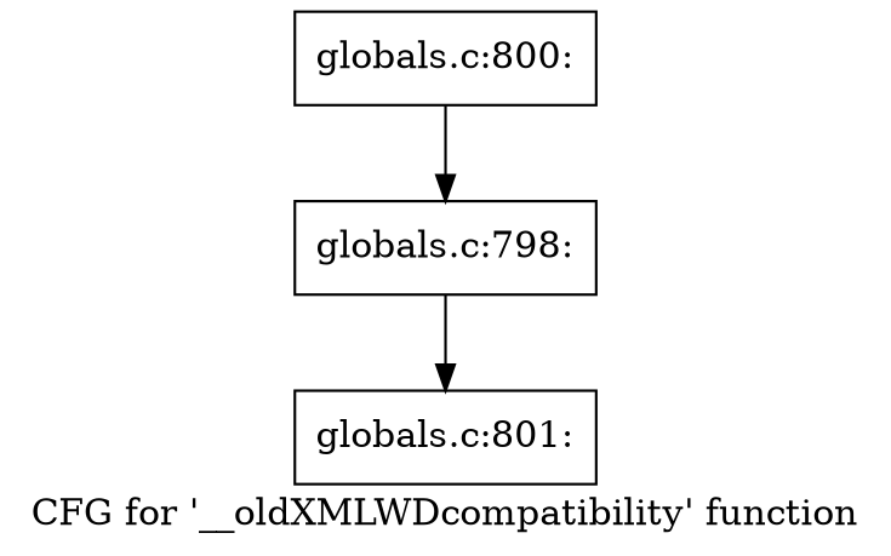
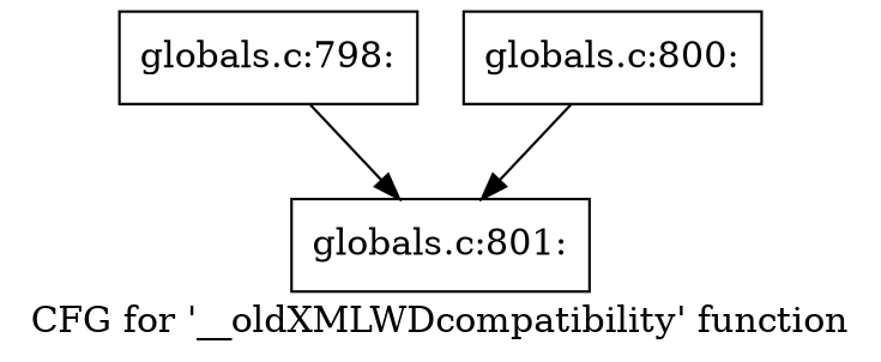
  digraph {
    label="CFG for '__oldXMLWDcompatibility' function"
    node [shape=record]
    n1 [label="{globals.c:798:}"]
    n2 [label="{globals.c:801:}"]
    n3 [label="{globals.c:800:}"]
    n1 -> n2
-   n3 -> n1
+   n3 -> n2
  }
